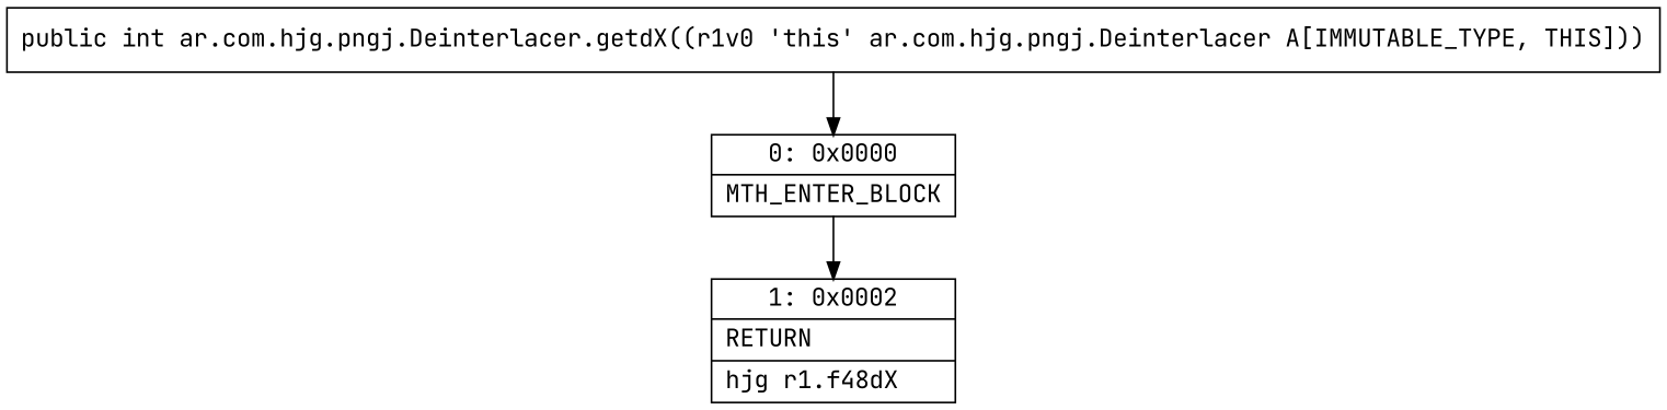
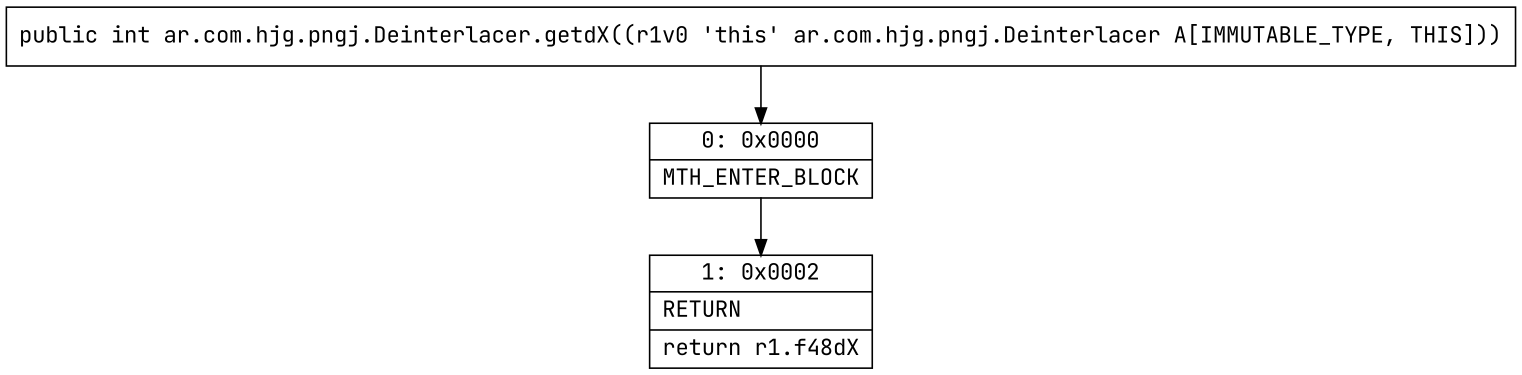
  digraph {
    fontname="JetBrains Mono"
    node [shape=record fontname="JetBrains Mono"]
    edge [fontname="JetBrains Mono"]
    n1 [label="{0\:\ 0x0000|MTH_ENTER_BLOCK\l}"]
-   n2 [label="{1\:\ 0x0002|RETURN\l|hjg r1.f48dX\l}"]
+   n2 [label="{1\:\ 0x0002|RETURN\l|return r1.f48dX\l}"]
    n3 [label="{public int ar.com.hjg.pngj.Deinterlacer.getdX((r1v0 'this' ar.com.hjg.pngj.Deinterlacer A[IMMUTABLE_TYPE, THIS])) }"]
    n1 -> n2
    n3 -> n1
  }
